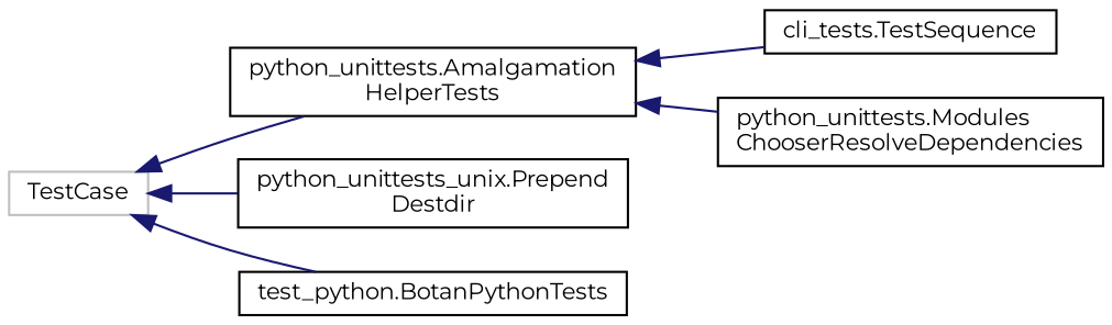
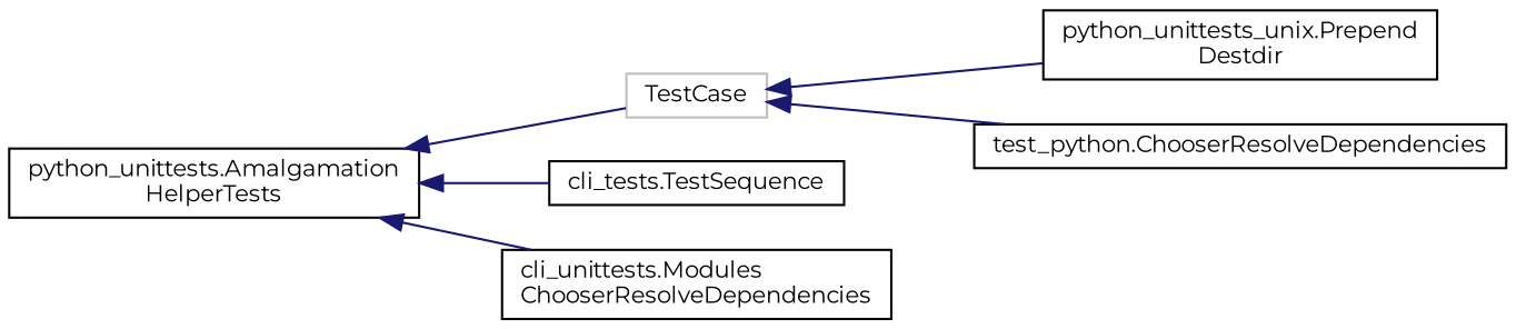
  digraph {
    fontname=Montserrat
    rankdir=LR
    node [color=black fillcolor=white fontname=Montserrat fontsize=10 shape=record style=filled]
    edge [color=midnightblue dir=back fontname=Montserrat fontsize=10 labelfontname=Helvetica labelfontsize=10 style=solid]
    n1 [color=grey75 height=0.2 label=TestCase width=0.4]
    n2 [height=0.2 label="python_unittests.Amalgamation\lHelperTests" width=0.4]
    n3 [height=0.2 label="python_unittests_unix.Prepend\lDestdir" width=0.4]
-   n4 [height=0.2 label="test_python.BotanPythonTests" width=0.4]
+   n4 [height=0.2 label="test_python.ChooserResolveDependencies" width=0.4]
    n5 [height=0.2 label="cli_tests.TestSequence" width=0.4]
-   n6 [height=0.2 label="python_unittests.Modules\lChooserResolveDependencies" width=0.4]
-   n1 -> n2
+   n6 [height=0.2 label="cli_unittests.Modules\lChooserResolveDependencies" width=0.4]
+   n2 -> n1
    n1 -> n3
    n1 -> n4
    n2 -> n5
    n2 -> n6
  }
